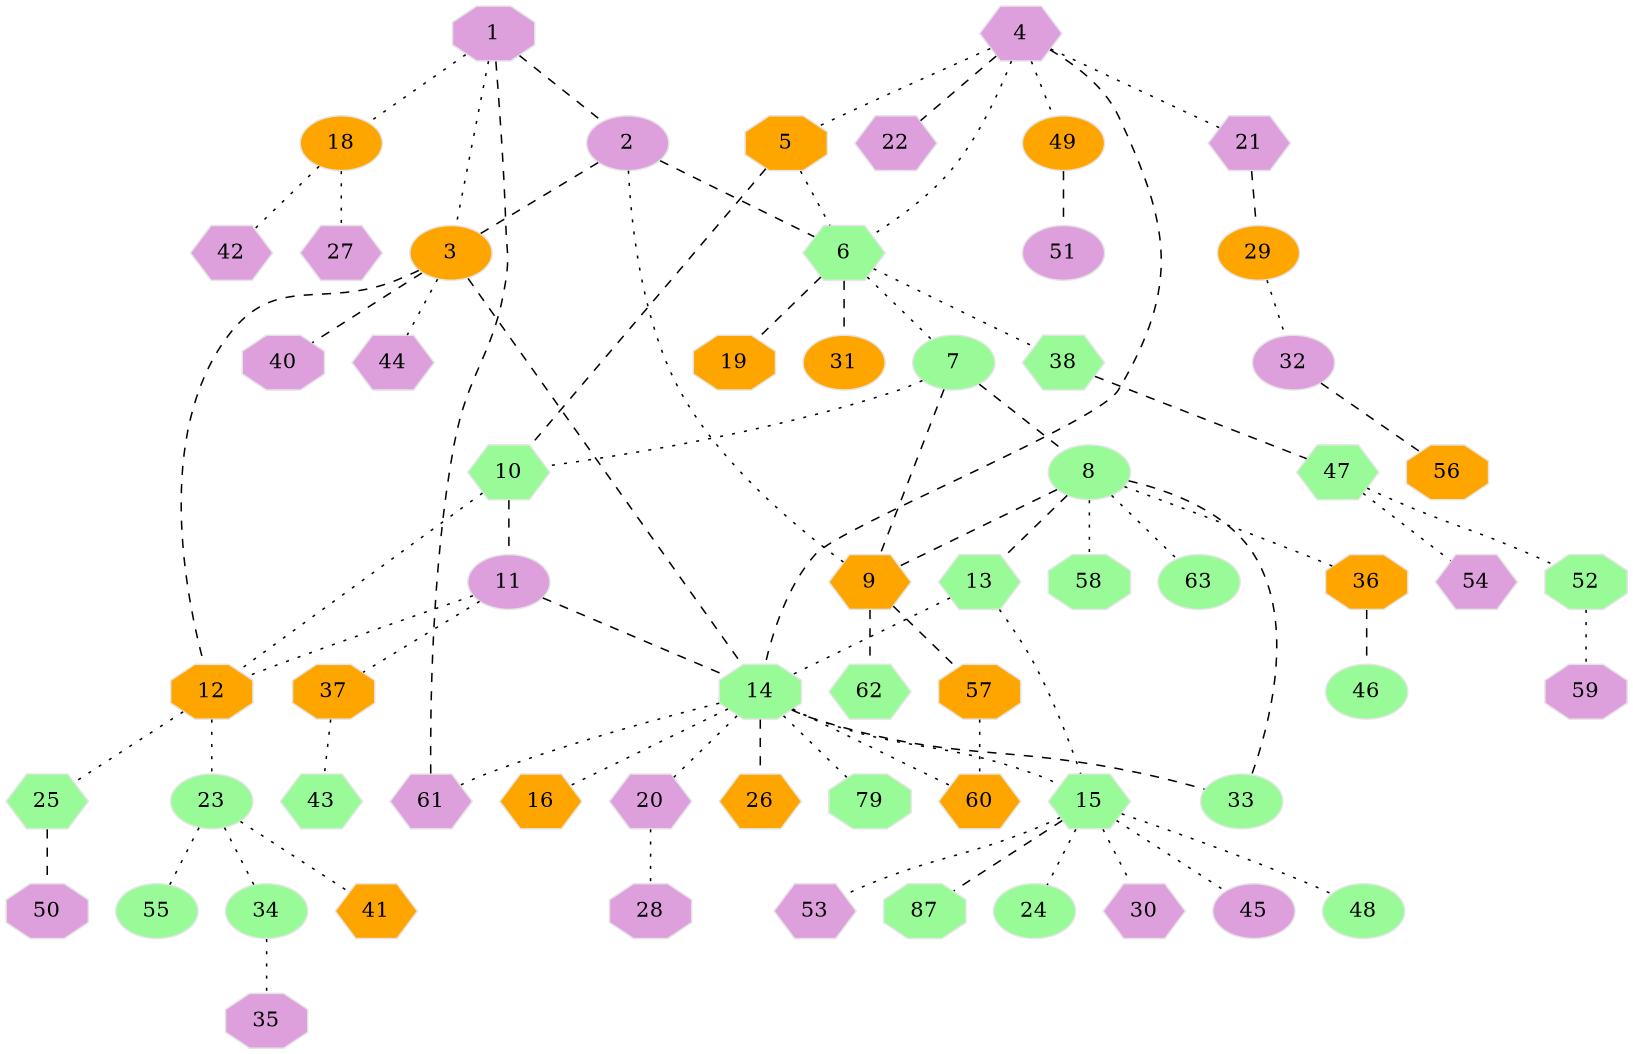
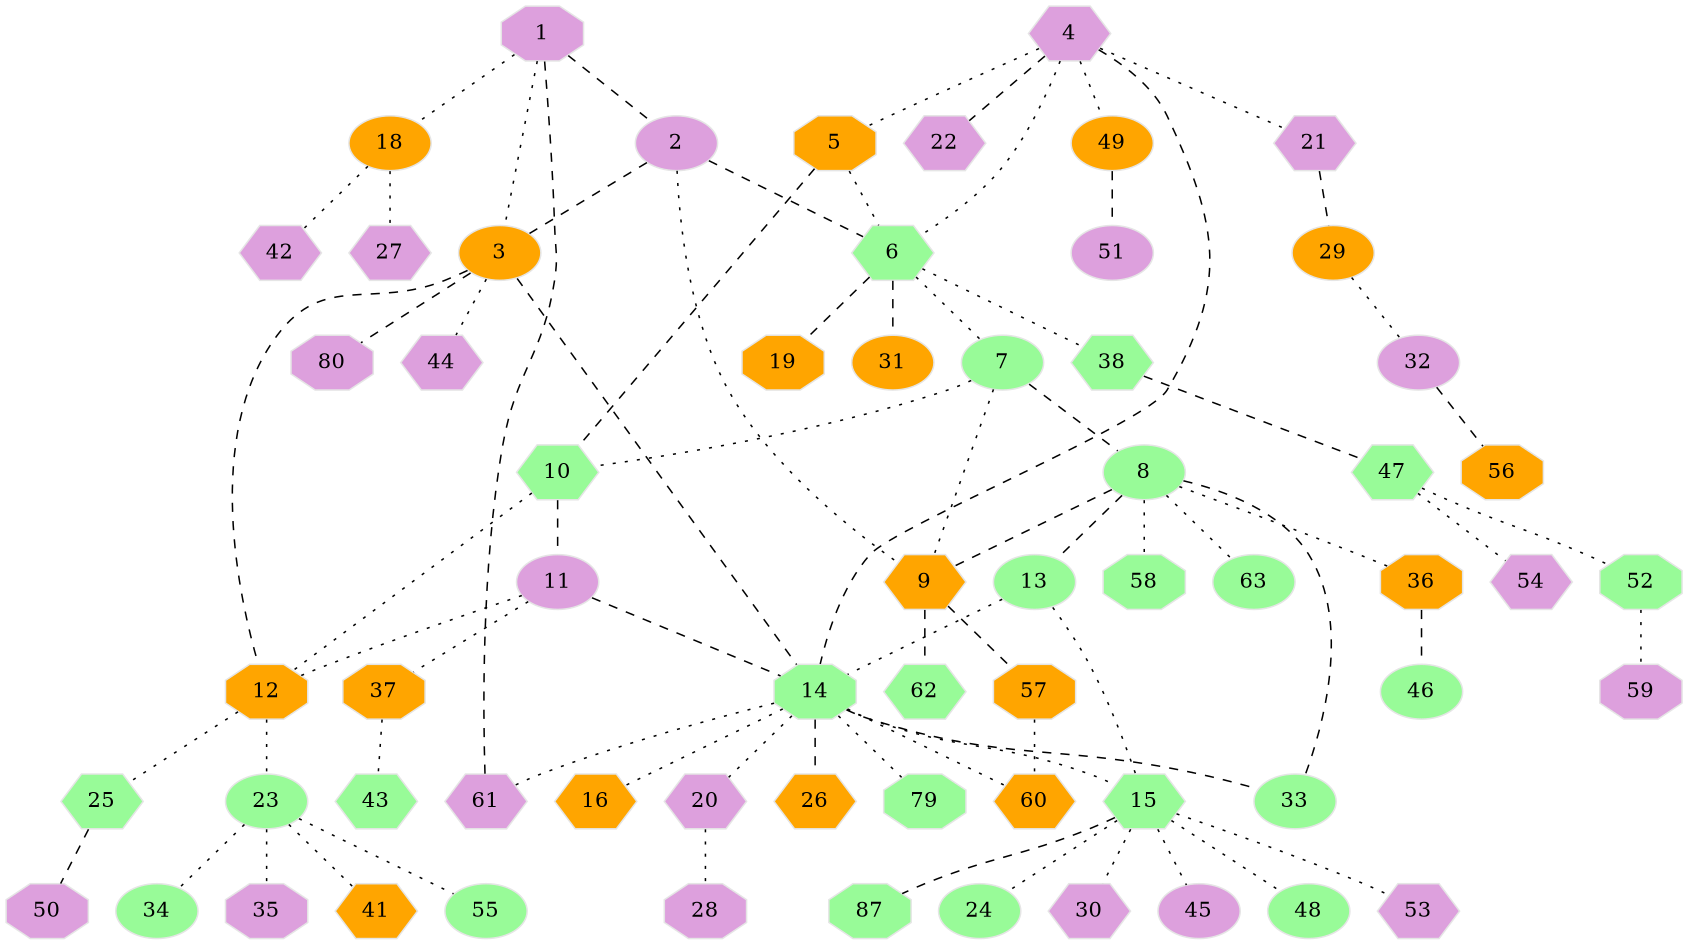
  graph {
    node [color=gray90 fillcolor=palegreen shape=hexagon style=filled]
    edge [style=dotted]
    1 [fillcolor=plum shape=octagon]
    2 [fillcolor=plum shape=ellipse]
    3 [fillcolor=orange shape=ellipse]
    18 [fillcolor=orange shape=ellipse]
    61 [fillcolor=plum]
    6
    9 [fillcolor=orange]
    12 [fillcolor=orange shape=octagon]
    14 [shape=octagon]
-   40 [fillcolor=plum shape=octagon]
+   40 [fillcolor=plum shape=octagon label=80]
    44 [fillcolor=plum]
    27 [fillcolor=plum]
    42 [fillcolor=plum]
    7 [shape=ellipse]
    19 [fillcolor=orange shape=octagon]
    31 [fillcolor=orange shape=ellipse]
    38
    57 [fillcolor=orange shape=octagon]
    62
    23 [shape=ellipse]
    25
    33 [shape=ellipse]
    15
    16 [fillcolor=orange]
    20 [fillcolor=plum]
    26 [fillcolor=orange]
    n27 [label=79 shape=octagon]
    60 [fillcolor=orange]
    4 [fillcolor=plum]
    5 [fillcolor=orange shape=octagon]
    21 [fillcolor=plum]
    22 [fillcolor=plum]
    49 [fillcolor=orange shape=ellipse]
    10
    29 [fillcolor=orange shape=ellipse]
    51 [fillcolor=plum shape=ellipse]
    11 [fillcolor=plum shape=ellipse]
    8 [shape=ellipse]
    47
-   13
+   13 [shape=ellipse]
    36 [fillcolor=orange shape=octagon]
    58 [shape=octagon]
    63 [shape=ellipse]
    46 [shape=ellipse]
    37 [fillcolor=orange shape=octagon]
    43
    34 [shape=ellipse]
    35 [fillcolor=plum shape=octagon]
    41 [fillcolor=orange]
    55 [shape=ellipse]
    50 [fillcolor=plum shape=octagon]
    n52 [label=87 shape=octagon]
    24 [shape=ellipse]
    30 [fillcolor=plum]
    45 [fillcolor=plum shape=ellipse]
    48 [shape=ellipse]
    53 [fillcolor=plum]
    28 [fillcolor=plum shape=octagon]
    32 [fillcolor=plum shape=ellipse]
    56 [fillcolor=orange shape=octagon]
    52 [shape=octagon]
    54 [fillcolor=plum]
    59 [fillcolor=plum shape=octagon]
    1 -- 2 [style=dashed]
    1 -- 3
    1 -- 18
    1 -- 61 [style=dashed]
    2 -- 3 [style=dashed]
    2 -- 6 [style=dashed]
    2 -- 9
    3 -- 12 [style=dashed]
    3 -- 14 [style=dashed]
    3 -- 40 [style=dashed]
    3 -- 44
    18 -- 27
    18 -- 42
    6 -- 7
    6 -- 19 [style=dashed]
    6 -- 31 [style=dashed]
    6 -- 38
    9 -- 57 [style=dashed]
    9 -- 62 [style=dashed]
    12 -- 23
    12 -- 25
    14 -- 61
    14 -- 33 [style=dashed]
    14 -- 15
    14 -- 16
    14 -- 20
    14 -- 26 [style=dashed]
    14 -- n27
    14 -- 60
-   7 -- 9 [style=dashed]
+   7 -- 9
    7 -- 10
    7 -- 8 [style=dashed]
    38 -- 47 [style=dashed]
    57 -- 60
    23 -- 34
-   34 -- 35
+   23 -- 35
    23 -- 41
    23 -- 55
    25 -- 50 [style=dashed]
    15 -- n52 [style=dashed]
    15 -- 24
    15 -- 30
    15 -- 45
    15 -- 48
    15 -- 53
    20 -- 28
    4 -- 6
    4 -- 14 [style=dashed]
    4 -- 5
    4 -- 21
    4 -- 22 [style=dashed]
    4 -- 49
    5 -- 6
    5 -- 10 [style=dashed]
    21 -- 29 [style=dashed]
    49 -- 51 [style=dashed]
    10 -- 12
    10 -- 11 [style=dashed]
    29 -- 32
    11 -- 12
    11 -- 14 [style=dashed]
    11 -- 37
    8 -- 9 [style=dashed]
    8 -- 33 [style=dashed]
    8 -- 13 [style=dashed]
    8 -- 36
    8 -- 58
    8 -- 63
    47 -- 52
    47 -- 54
    13 -- 14
    13 -- 15
    36 -- 46 [style=dashed]
    37 -- 43
    32 -- 56 [style=dashed]
    52 -- 59
  }
